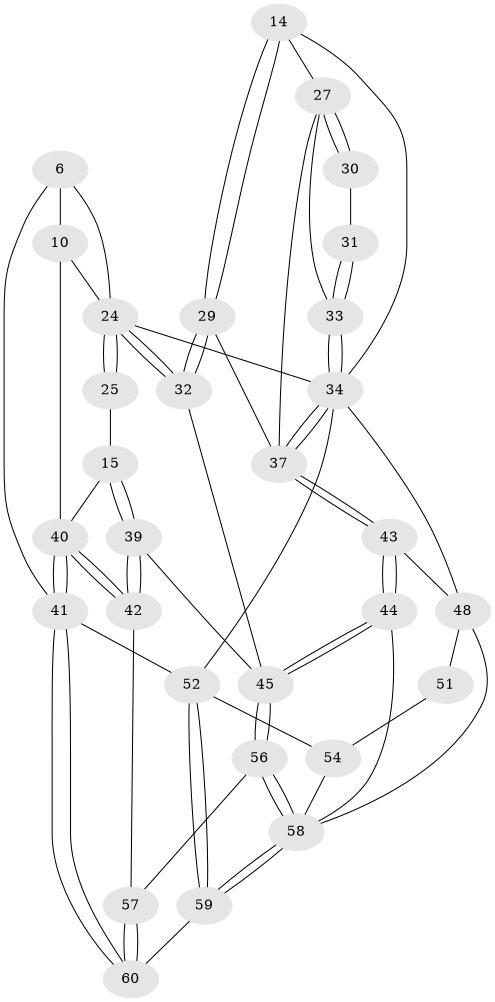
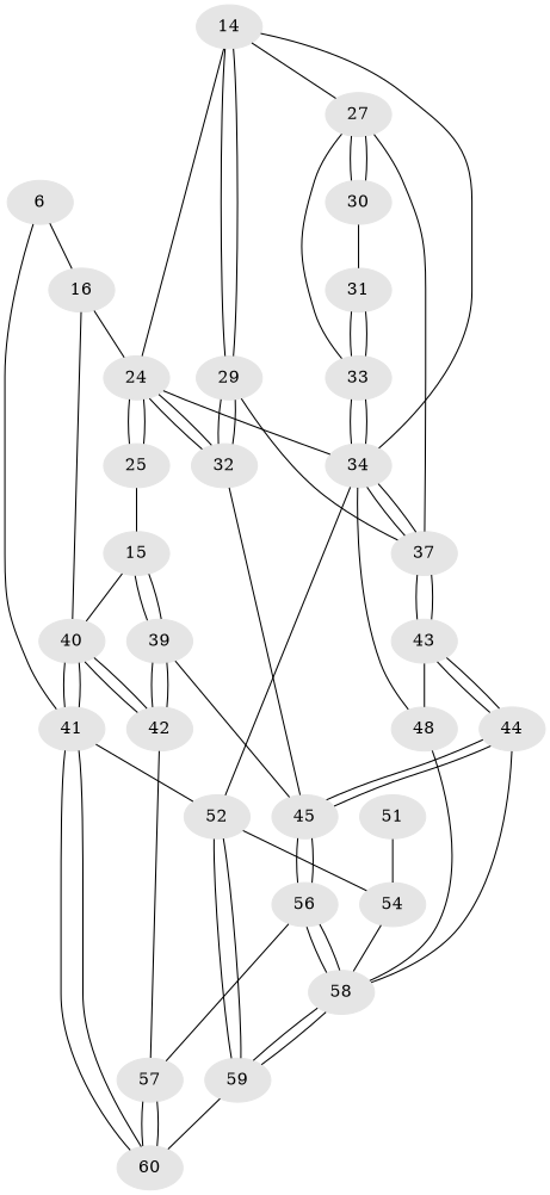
  graph {
    node [color=gray90 style=filled]
-   10 [super="+9"]
+   10 [super="+9" label=16]
    6
    41 [super="+5"]
    24 [super="+15+23"]
    40 [super="+36+12"]
    52 [super="+4"]
    60
    34 [super="+22"]
    25
    32
    42
    14 [super="+13"]
    27 [super="+20+19"]
    29
    30
    33 [super="+17+18"]
    37 [super="+28"]
    48 [super="+47"]
    n19 [label=15 super="+26"]
    45 [super="+38"]
    39
    31
    43
    56
    58 [super="+55+49"]
    51 [super="+50"]
    54 [super="+53"]
    59
    44
    57
    10 -- 24 [weight=2]
    10 -- 40
    6 -- 10
    6 -- 41
    41 -- 52 [weight=2]
    41 -- 60
    41 -- 60
    24 -- 34
    24 -- 25 [weight=2]
    24 -- 25
    24 -- 32
    24 -- 32
    40 -- 41 [weight=2]
    40 -- 41
    40 -- 42
    40 -- 42
    52 -- 54
    52 -- 59
    52 -- 59
    34 -- 52 [weight=2]
    34 -- 37
    34 -- 37
    34 -- 48
    25 -- n19
    32 -- 45
    42 -- 57
-   6 -- 24
+   14 -- 24
    14 -- 34
    14 -- 27
    14 -- 29
    14 -- 29
    27 -- 30 [weight=2]
    27 -- 30
    27 -- 33
    27 -- 37
    29 -- 32
    29 -- 32
    29 -- 37
    30 -- 31
    33 -- 34 [weight=2]
    33 -- 34
    37 -- 43
    37 -- 43
    48 -- 58
-   48 -- 51 [weight=2]
    n19 -- 40 [weight=2]
    n19 -- 39
    n19 -- 39
    45 -- 56
    45 -- 56
    39 -- 42
    39 -- 42
    39 -- 45
    31 -- 33 [weight=2]
    31 -- 33
    43 -- 48
    43 -- 44
    43 -- 44
    56 -- 58
    56 -- 58
    56 -- 57
    58 -- 59
    58 -- 59
    51 -- 54 [weight=2]
    54 -- 58
    59 -- 60
    44 -- 45
    44 -- 45
    44 -- 58
    57 -- 60
    57 -- 60
  }
